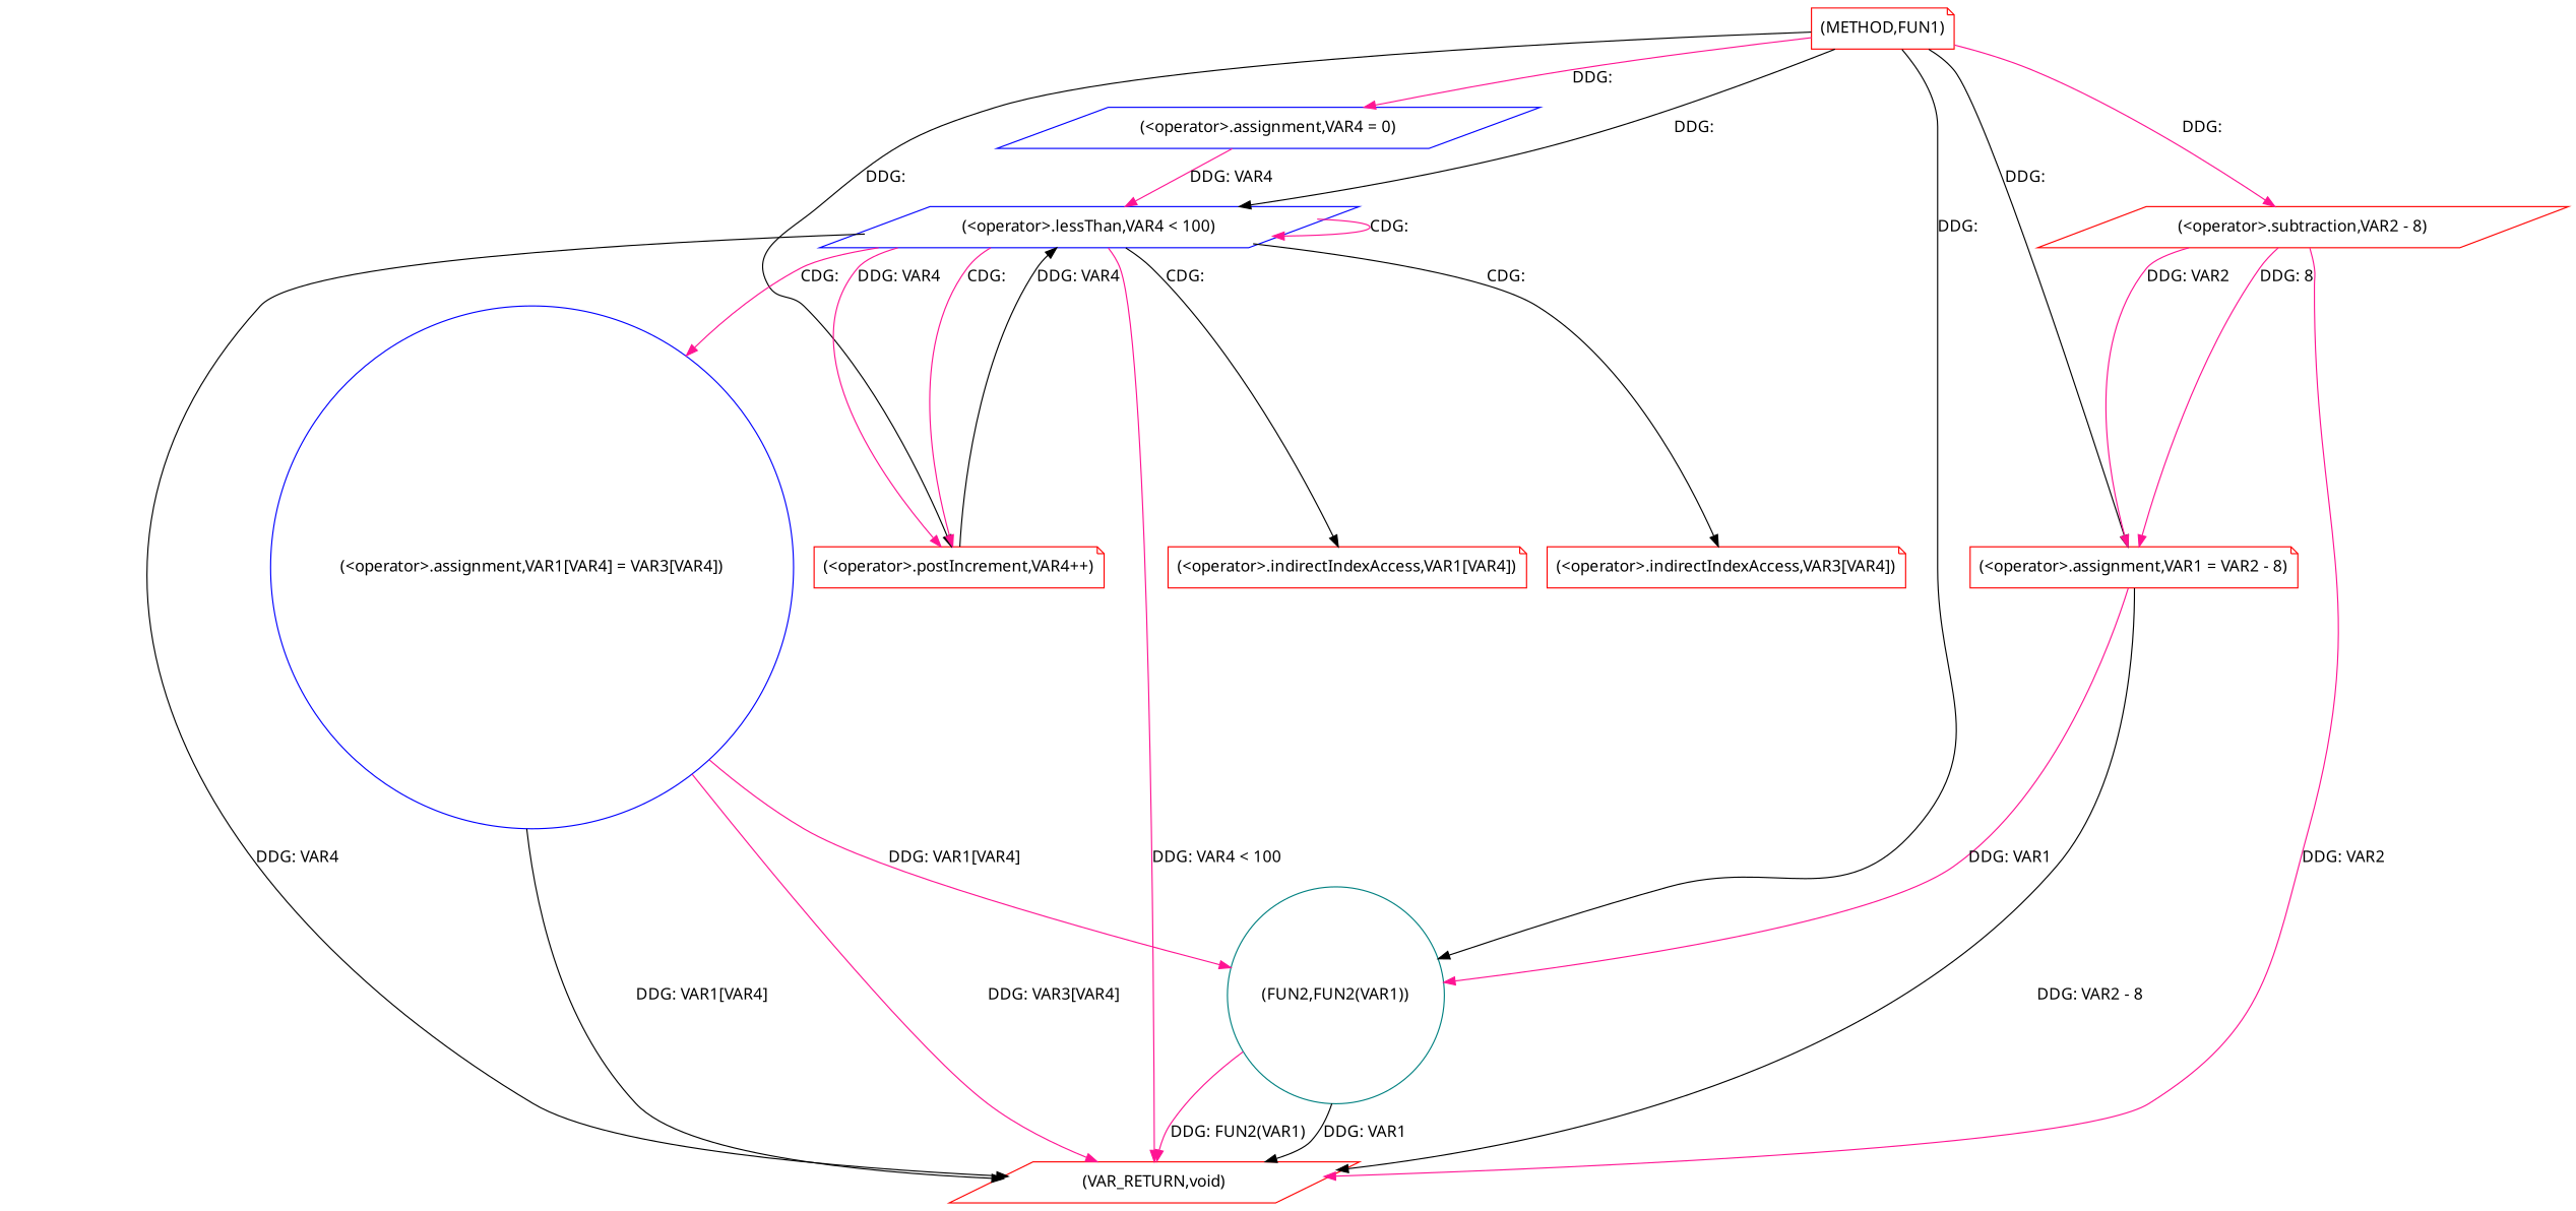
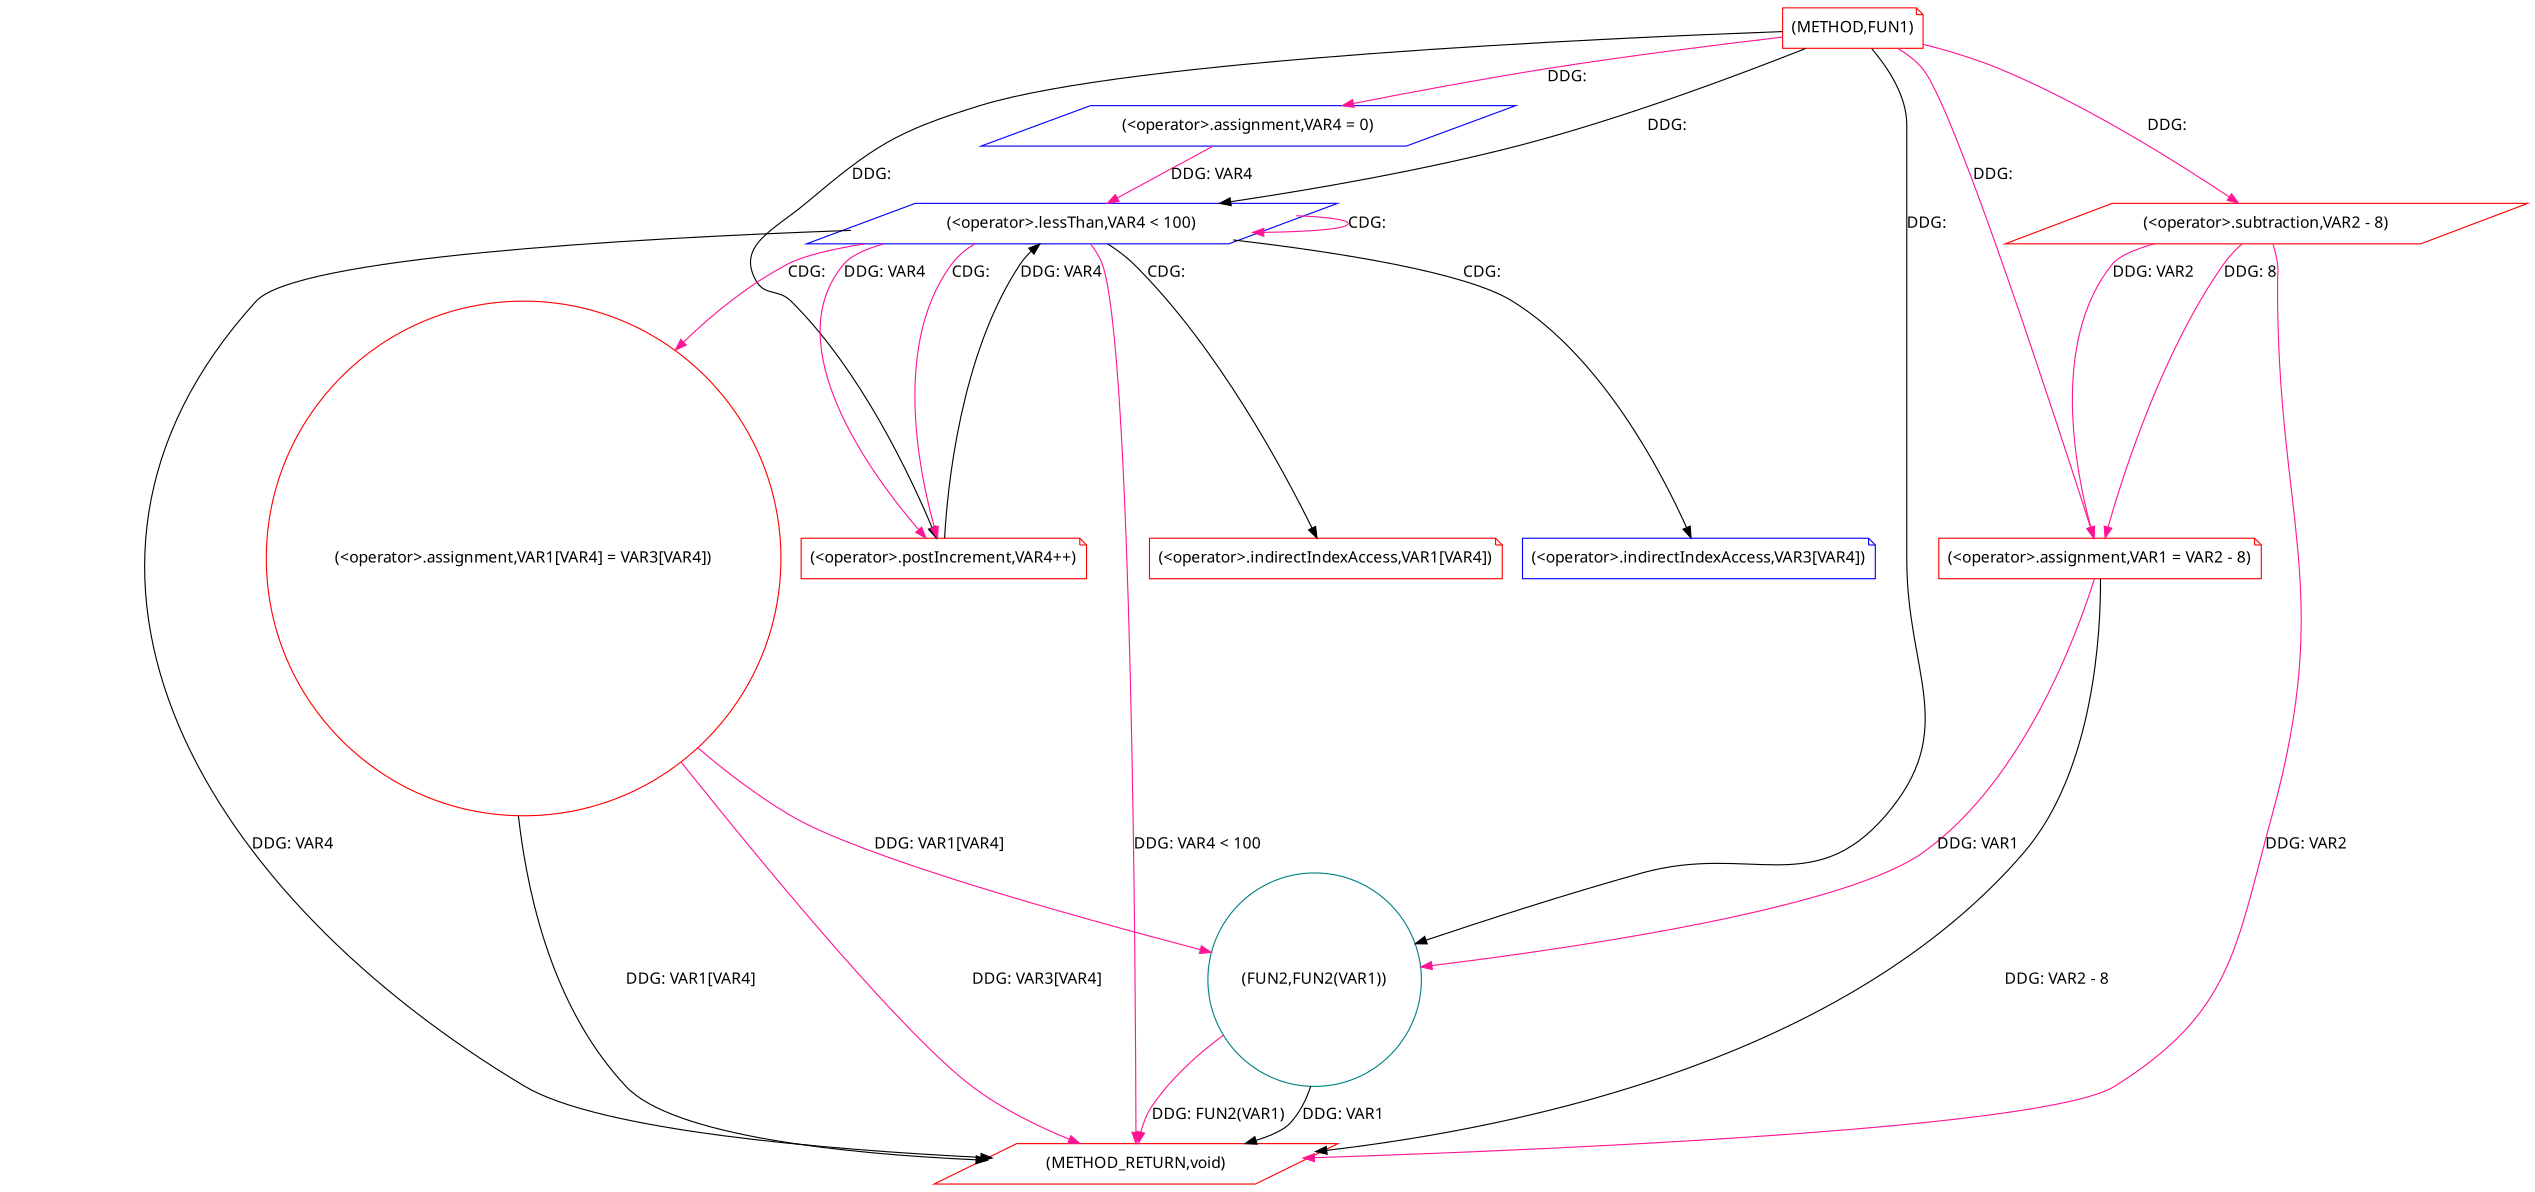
  digraph {
    fontname="Noto Sans"
    node [color=red fontname="Noto Sans" shape=note]
    edge [color=deeppink fontname="Noto Sans"]
    n1 [label="(METHOD,FUN1)"]
    n2 [label="(<operator>.assignment,VAR1 = VAR2 - 8)"]
    n3 [label="(<operator>.subtraction,VAR2 - 8)" shape=parallelogram]
    n4 [color=blue label="(<operator>.assignment,VAR4 = 0)" shape=parallelogram]
    n5 [color=blue label="(<operator>.lessThan,VAR4 < 100)" shape=parallelogram]
    n6 [label="(<operator>.postIncrement,VAR4++)"]
    n7 [color=teal label="(FUN2,FUN2(VAR1))" shape=circle]
-   n8 [label="(VAR_RETURN,void)" shape=parallelogram]
-   n9 [color=blue label="(<operator>.assignment,VAR1[VAR4] = VAR3[VAR4])" shape=circle]
+   n8 [label="(METHOD_RETURN,void)" shape=parallelogram]
+   n9 [label="(<operator>.assignment,VAR1[VAR4] = VAR3[VAR4])" shape=circle]
    n10 [label="(<operator>.indirectIndexAccess,VAR1[VAR4])"]
-   n11 [label="(<operator>.indirectIndexAccess,VAR3[VAR4])"]
-   n1 -> n2 [color=black label="DDG: "]
+   n11 [color=blue label="(<operator>.indirectIndexAccess,VAR3[VAR4])"]
+   n1 -> n2 [label="DDG: "]
    n1 -> n3 [label="DDG: "]
    n1 -> n4 [label="DDG: "]
    n1 -> n5 [color=black label="DDG: "]
    n1 -> n6 [color=black label="DDG: "]
    n1 -> n7 [color=black label="DDG: "]
    n2 -> n7 [label="DDG: VAR1"]
    n2 -> n8 [color=black label="DDG: VAR2 - 8"]
    n3 -> n2 [label="DDG: VAR2"]
    n3 -> n2 [label="DDG: 8"]
    n3 -> n8 [label="DDG: VAR2"]
    n4 -> n5 [label="DDG: VAR4"]
    n5 -> n5 [label="CDG: "]
    n5 -> n6 [label="DDG: VAR4"]
    n5 -> n6 [label="CDG: "]
    n5 -> n8 [label="DDG: VAR4 < 100"]
    n5 -> n8 [color=black label="DDG: VAR4"]
    n5 -> n9 [label="CDG: "]
    n5 -> n10 [color=black label="CDG: "]
    n5 -> n11 [color=black label="CDG: "]
    n6 -> n5 [color=black label="DDG: VAR4"]
    n7 -> n8 [color=black label="DDG: VAR1"]
    n7 -> n8 [label="DDG: FUN2(VAR1)"]
    n9 -> n7 [label="DDG: VAR1[VAR4]"]
    n9 -> n8 [color=black label="DDG: VAR1[VAR4]"]
    n9 -> n8 [label="DDG: VAR3[VAR4]"]
  }
